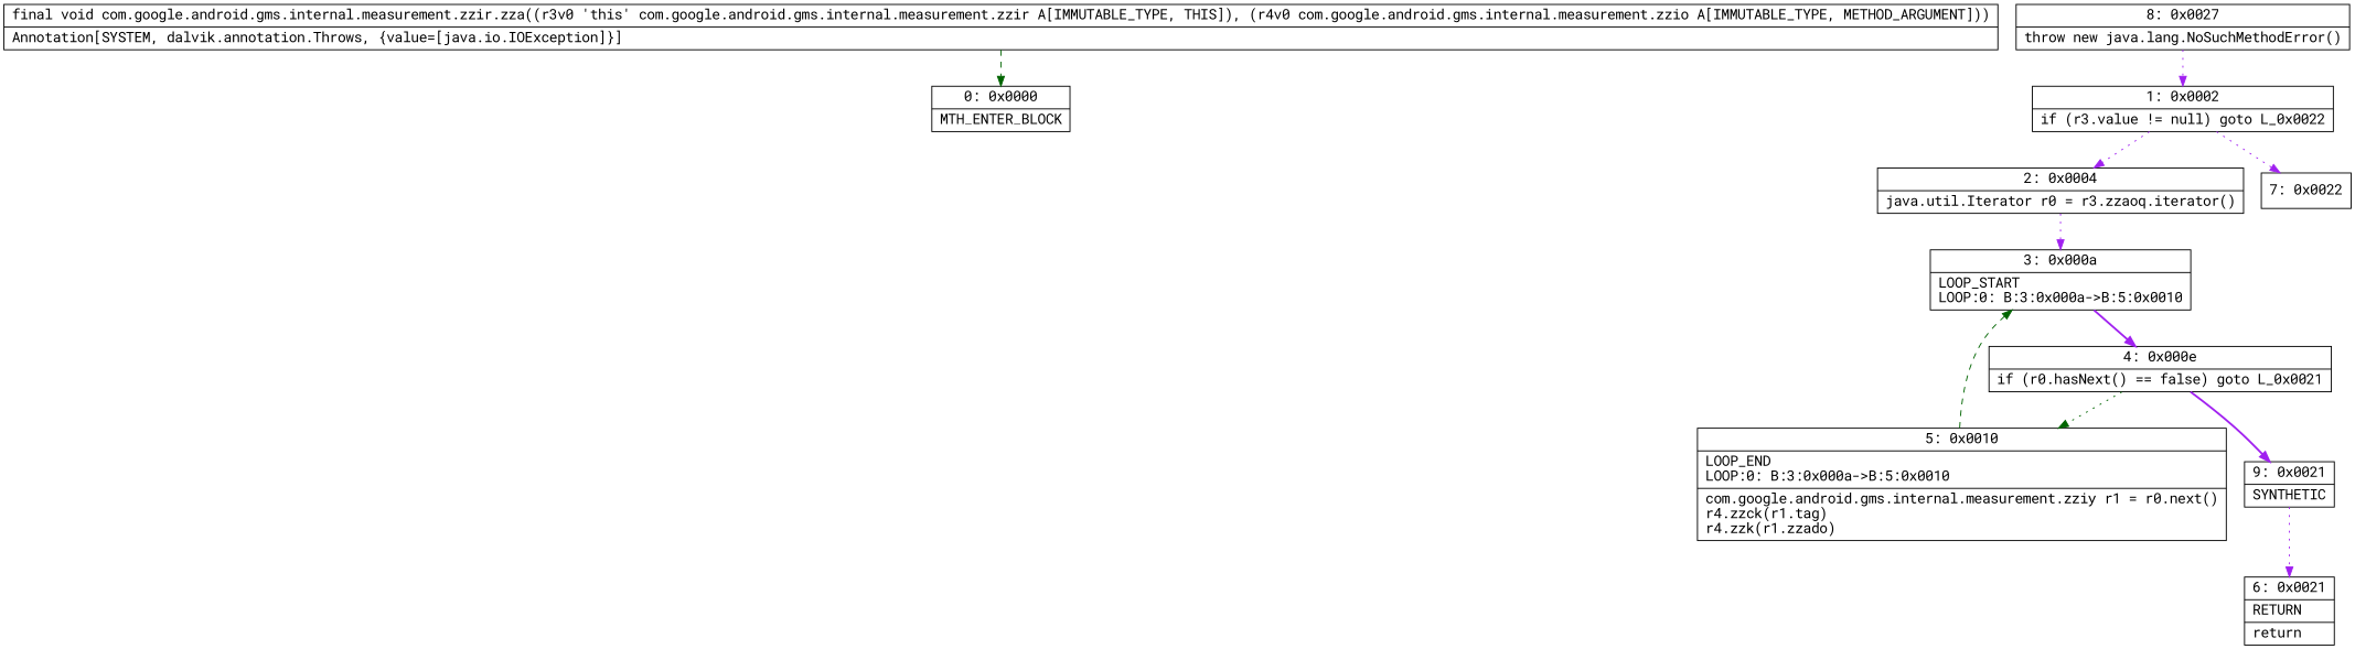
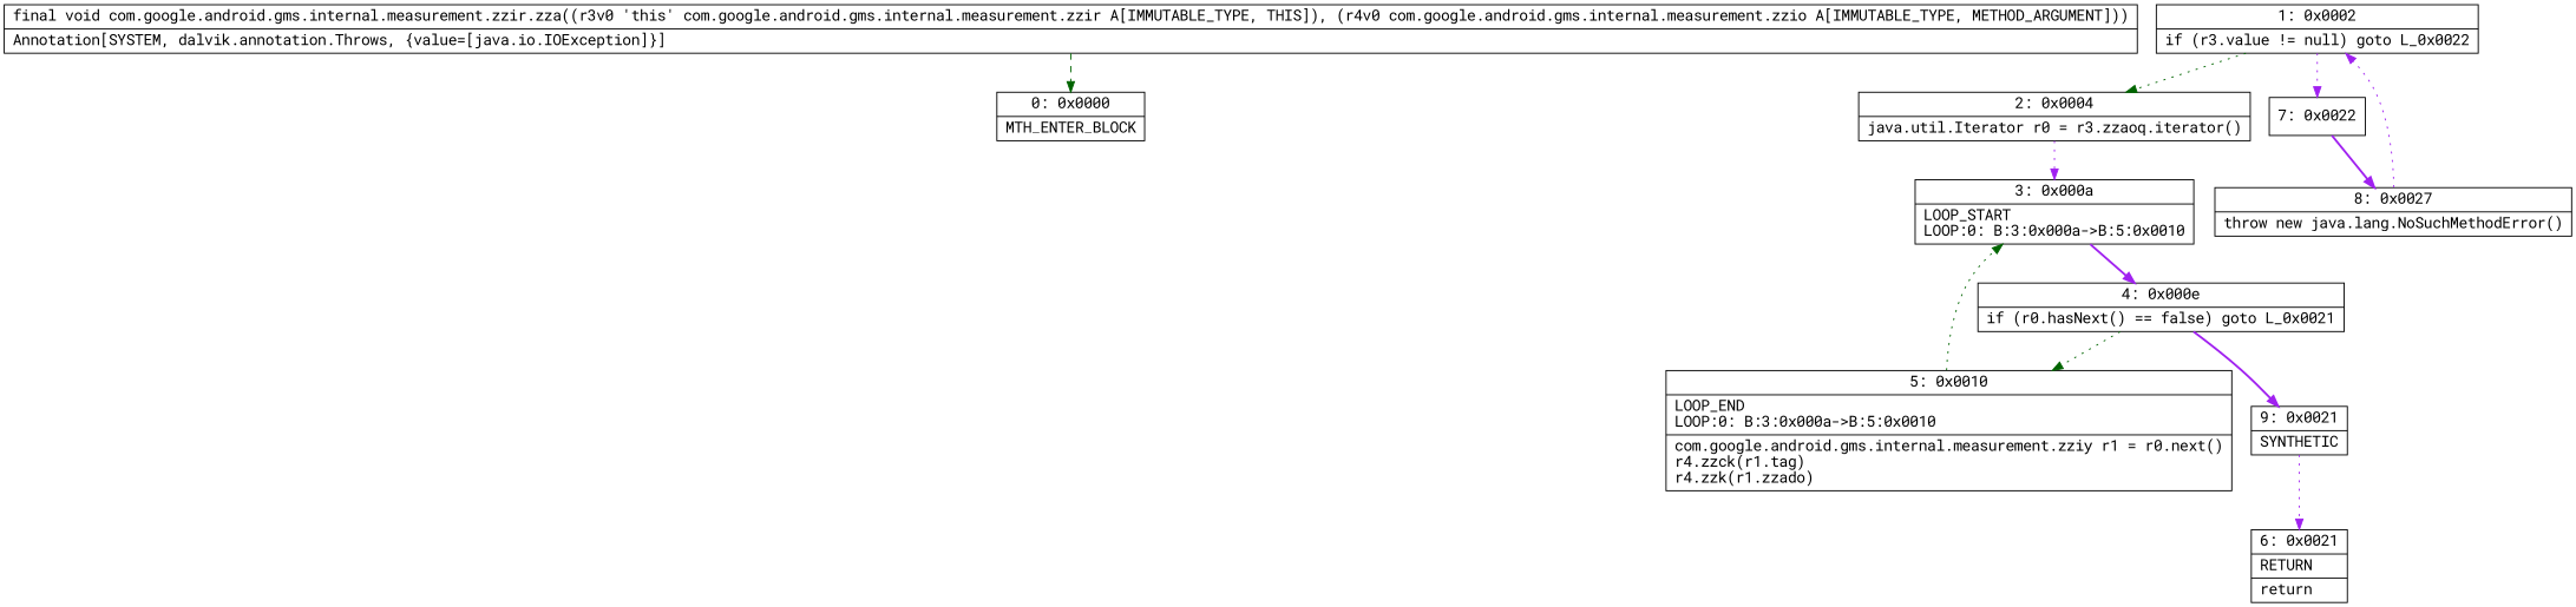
  digraph {
    fontname="Roboto Mono"
    node [fontname="Roboto Mono" shape=record]
    edge [color=purple fontname="Roboto Mono" style=dotted]
    n1 [label="{0\:\ 0x0000|MTH_ENTER_BLOCK\l}"]
    n2 [label="{1\:\ 0x0002|if (r3.value != null) goto L_0x0022\l}"]
    n3 [label="{2\:\ 0x0004|java.util.Iterator r0 = r3.zzaoq.iterator()\l}"]
    n4 [label="{7\:\ 0x0022}"]
    n5 [label="{3\:\ 0x000a|LOOP_START\lLOOP:0: B:3:0x000a\-\>B:5:0x0010\l}"]
    n6 [label="{8\:\ 0x0027|throw new java.lang.NoSuchMethodError()\l}"]
    n7 [label="{4\:\ 0x000e|if (r0.hasNext() == false) goto L_0x0021\l}"]
    n8 [label="{5\:\ 0x0010|LOOP_END\lLOOP:0: B:3:0x000a\-\>B:5:0x0010\l|com.google.android.gms.internal.measurement.zziy r1 = r0.next()\lr4.zzck(r1.tag)\lr4.zzk(r1.zzado)\l}"]
    n9 [label="{9\:\ 0x0021|SYNTHETIC\l}"]
    n10 [label="{6\:\ 0x0021|RETURN\l|return\l}"]
    n11 [label="{final void com.google.android.gms.internal.measurement.zzir.zza((r3v0 'this' com.google.android.gms.internal.measurement.zzir A[IMMUTABLE_TYPE, THIS]), (r4v0 com.google.android.gms.internal.measurement.zzio A[IMMUTABLE_TYPE, METHOD_ARGUMENT]))  | Annotation[SYSTEM, dalvik.annotation.Throws, \{value=[java.io.IOException]\}]\l}"]
-   n2 -> n3
+   n2 -> n3 [color=darkgreen]
    n2 -> n4
    n3 -> n5
+   n4 -> n6 [style=bold]
    n5 -> n7 [style=bold]
    n6 -> n2
    n7 -> n8 [color=darkgreen]
    n7 -> n9 [style=bold]
-   n8 -> n5 [color=darkgreen style=dashed]
+   n8 -> n5 [color=darkgreen]
    n9 -> n10
    n11 -> n1 [color=darkgreen style=dashed]
  }
